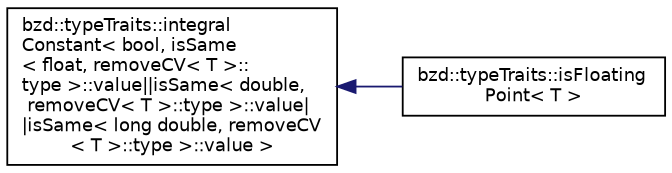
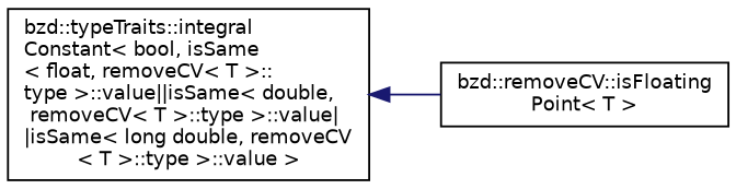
  digraph {
    rankdir=LR
    node [color=black fillcolor=white fontname=Helvetica fontsize=10 shape=record style=filled]
    n1 [height=0.2 label="bzd::typeTraits::integral\lConstant\< bool, isSame\l\< float, removeCV\< T \>::\ltype \>::value\|\|isSame\< double,\l removeCV\< T \>::type \>::value\|\l\|isSame\< long double, removeCV\l\< T \>::type \>::value \>" width=0.4]
-   n2 [height=0.2 label="bzd::typeTraits::isFloating\lPoint\< T \>" width=0.4]
+   n2 [height=0.2 label="bzd::removeCV::isFloating\lPoint\< T \>" width=0.4]
    n1 -> n2 [color=midnightblue dir=back fontname=Helvetica fontsize=10 labelfontname=Helvetica labelfontsize=10 style=solid]
  }
